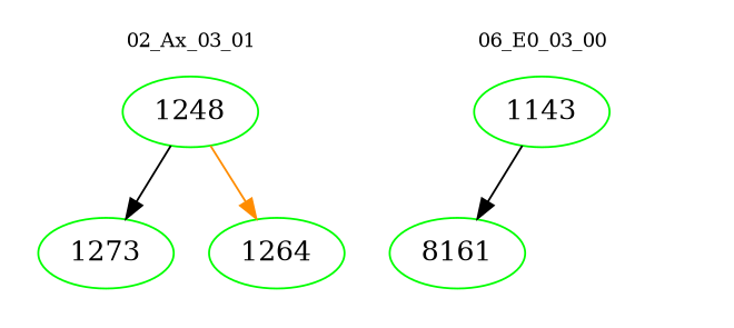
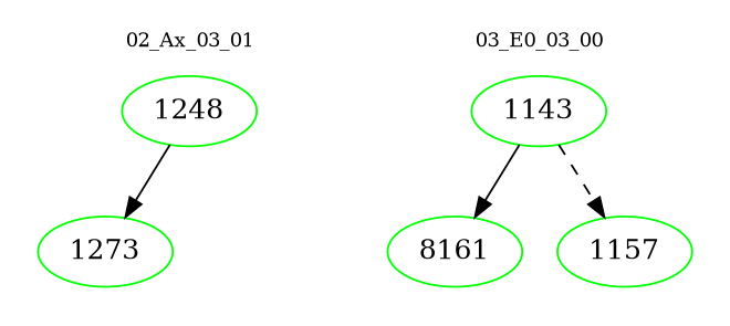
  digraph {
    node [color=green]
    edge [color=black style=solid]
    n1 [label=1248]
    n2 [label=1273]
-   n3 [label=1264]
    n4 [label=1143]
    n5 [label=8161]
+   n6 [label=1157]
    subgraph cluster_1 {
      color=white
      fontsize=10
      label="02_Ax_03_01"
      n1
      n2
-     n3
    }
    subgraph cluster_2 {
      color=white
      fontsize=10
-     label="06_E0_03_00"
+     label="03_E0_03_00"
      n4
      n5
+     n6
    }
    n1 -> n2
-   n1 -> n3 [color=darkorange]
    n4 -> n5
+   n4 -> n6 [style=dashed]
  }
